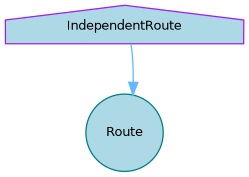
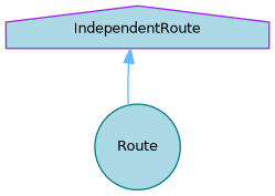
  digraph {
    node [fillcolor=lightblue fontname=Helvetica fontsize=10 style=filled]
    n1 [color=purple fontcolor=black height=0.2 label=IndependentRoute shape=house width=0.4]
    n2 [color=teal height=0.2 label=Route shape=circle width=0.4]
-   n2 -> n1 [color=steelblue1 dir=back fontname=Helvetica fontsize=10 labelfontname=Helvetica labelfontsize=10 style=solid]
+   n1 -> n2 [color=steelblue1 dir=back fontname=Helvetica fontsize=10 labelfontname=Helvetica labelfontsize=10 style=solid]
  }
